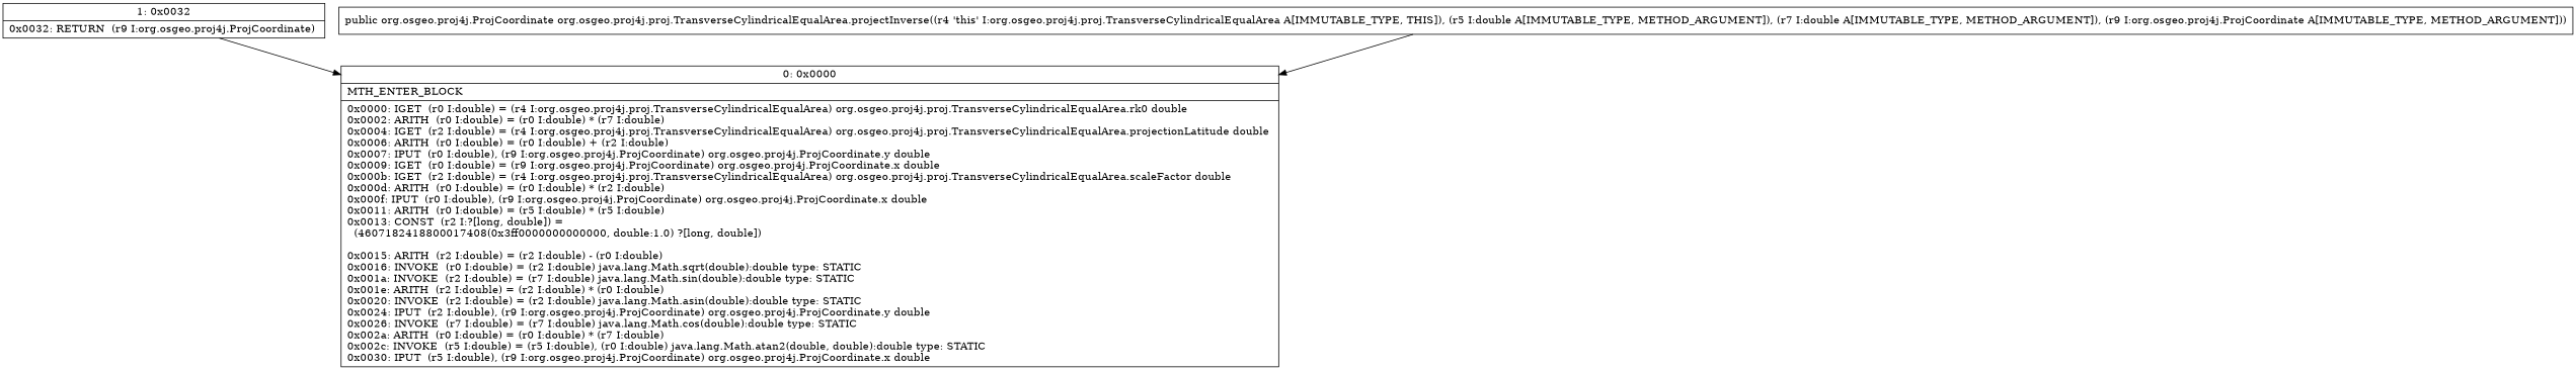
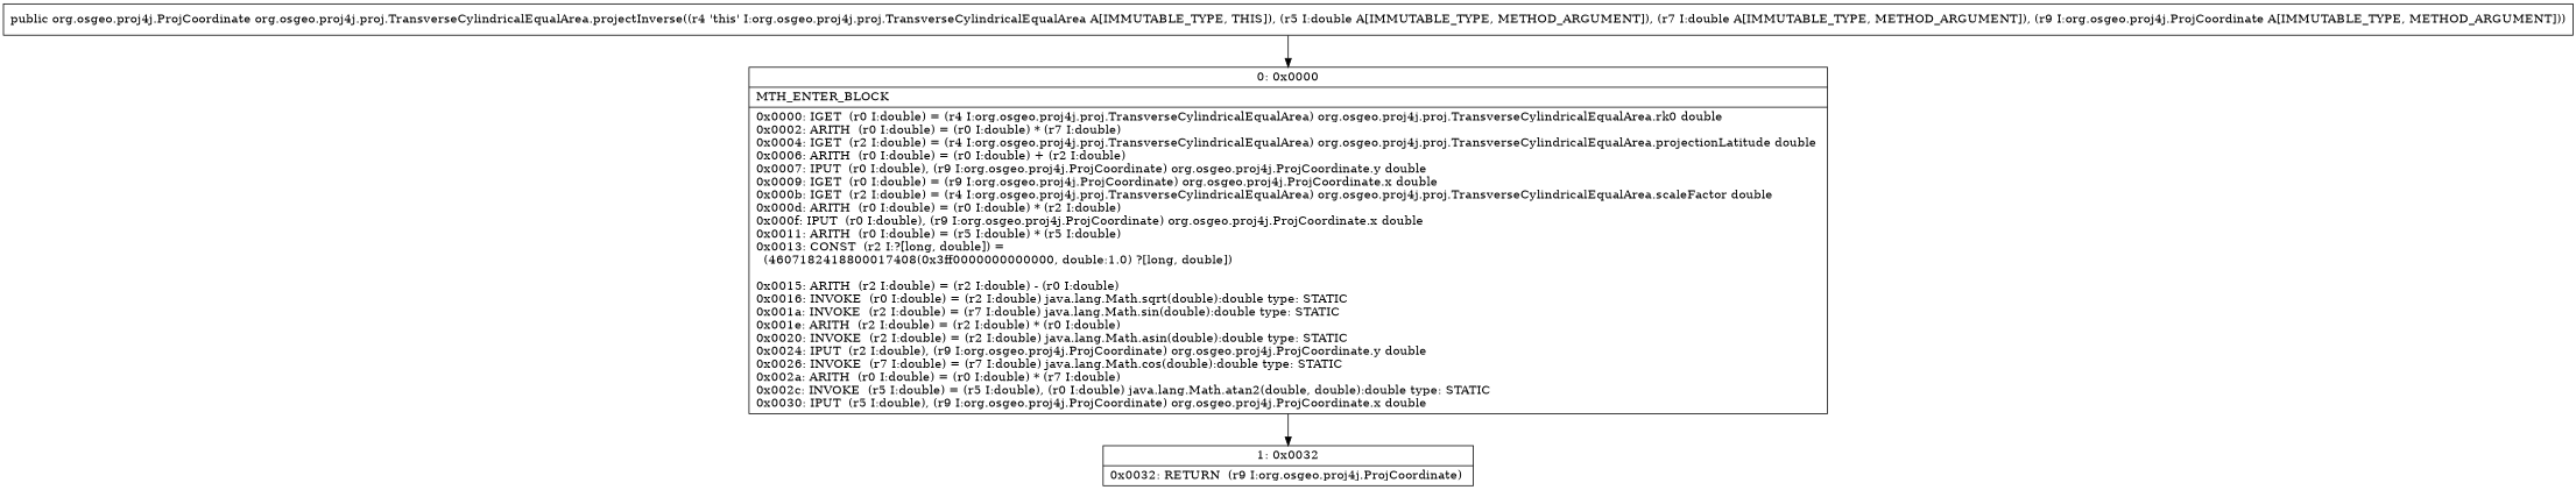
  digraph {
    node [shape=record]
    n1 [label="{0\:\ 0x0000|MTH_ENTER_BLOCK\l|0x0000: IGET  (r0 I:double) = (r4 I:org.osgeo.proj4j.proj.TransverseCylindricalEqualArea) org.osgeo.proj4j.proj.TransverseCylindricalEqualArea.rk0 double \l0x0002: ARITH  (r0 I:double) = (r0 I:double) * (r7 I:double) \l0x0004: IGET  (r2 I:double) = (r4 I:org.osgeo.proj4j.proj.TransverseCylindricalEqualArea) org.osgeo.proj4j.proj.TransverseCylindricalEqualArea.projectionLatitude double \l0x0006: ARITH  (r0 I:double) = (r0 I:double) + (r2 I:double) \l0x0007: IPUT  (r0 I:double), (r9 I:org.osgeo.proj4j.ProjCoordinate) org.osgeo.proj4j.ProjCoordinate.y double \l0x0009: IGET  (r0 I:double) = (r9 I:org.osgeo.proj4j.ProjCoordinate) org.osgeo.proj4j.ProjCoordinate.x double \l0x000b: IGET  (r2 I:double) = (r4 I:org.osgeo.proj4j.proj.TransverseCylindricalEqualArea) org.osgeo.proj4j.proj.TransverseCylindricalEqualArea.scaleFactor double \l0x000d: ARITH  (r0 I:double) = (r0 I:double) * (r2 I:double) \l0x000f: IPUT  (r0 I:double), (r9 I:org.osgeo.proj4j.ProjCoordinate) org.osgeo.proj4j.ProjCoordinate.x double \l0x0011: ARITH  (r0 I:double) = (r5 I:double) * (r5 I:double) \l0x0013: CONST  (r2 I:?[long, double]) = \l  (4607182418800017408(0x3ff0000000000000, double:1.0) ?[long, double])\l \l0x0015: ARITH  (r2 I:double) = (r2 I:double) \- (r0 I:double) \l0x0016: INVOKE  (r0 I:double) = (r2 I:double) java.lang.Math.sqrt(double):double type: STATIC \l0x001a: INVOKE  (r2 I:double) = (r7 I:double) java.lang.Math.sin(double):double type: STATIC \l0x001e: ARITH  (r2 I:double) = (r2 I:double) * (r0 I:double) \l0x0020: INVOKE  (r2 I:double) = (r2 I:double) java.lang.Math.asin(double):double type: STATIC \l0x0024: IPUT  (r2 I:double), (r9 I:org.osgeo.proj4j.ProjCoordinate) org.osgeo.proj4j.ProjCoordinate.y double \l0x0026: INVOKE  (r7 I:double) = (r7 I:double) java.lang.Math.cos(double):double type: STATIC \l0x002a: ARITH  (r0 I:double) = (r0 I:double) * (r7 I:double) \l0x002c: INVOKE  (r5 I:double) = (r5 I:double), (r0 I:double) java.lang.Math.atan2(double, double):double type: STATIC \l0x0030: IPUT  (r5 I:double), (r9 I:org.osgeo.proj4j.ProjCoordinate) org.osgeo.proj4j.ProjCoordinate.x double \l}"]
    n2 [label="{1\:\ 0x0032|0x0032: RETURN  (r9 I:org.osgeo.proj4j.ProjCoordinate) \l}"]
    n3 [label="{public org.osgeo.proj4j.ProjCoordinate org.osgeo.proj4j.proj.TransverseCylindricalEqualArea.projectInverse((r4 'this' I:org.osgeo.proj4j.proj.TransverseCylindricalEqualArea A[IMMUTABLE_TYPE, THIS]), (r5 I:double A[IMMUTABLE_TYPE, METHOD_ARGUMENT]), (r7 I:double A[IMMUTABLE_TYPE, METHOD_ARGUMENT]), (r9 I:org.osgeo.proj4j.ProjCoordinate A[IMMUTABLE_TYPE, METHOD_ARGUMENT])) }"]
-   n2 -> n1
+   n1 -> n2
    n3 -> n1
  }
